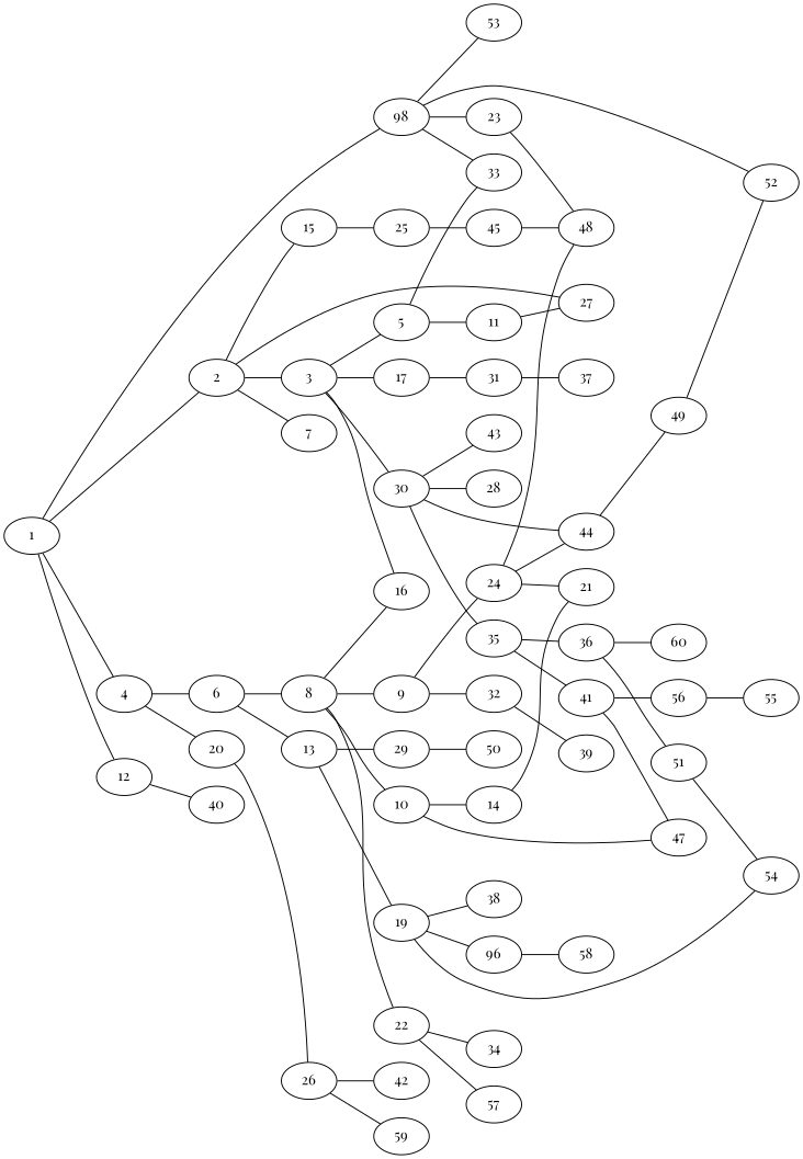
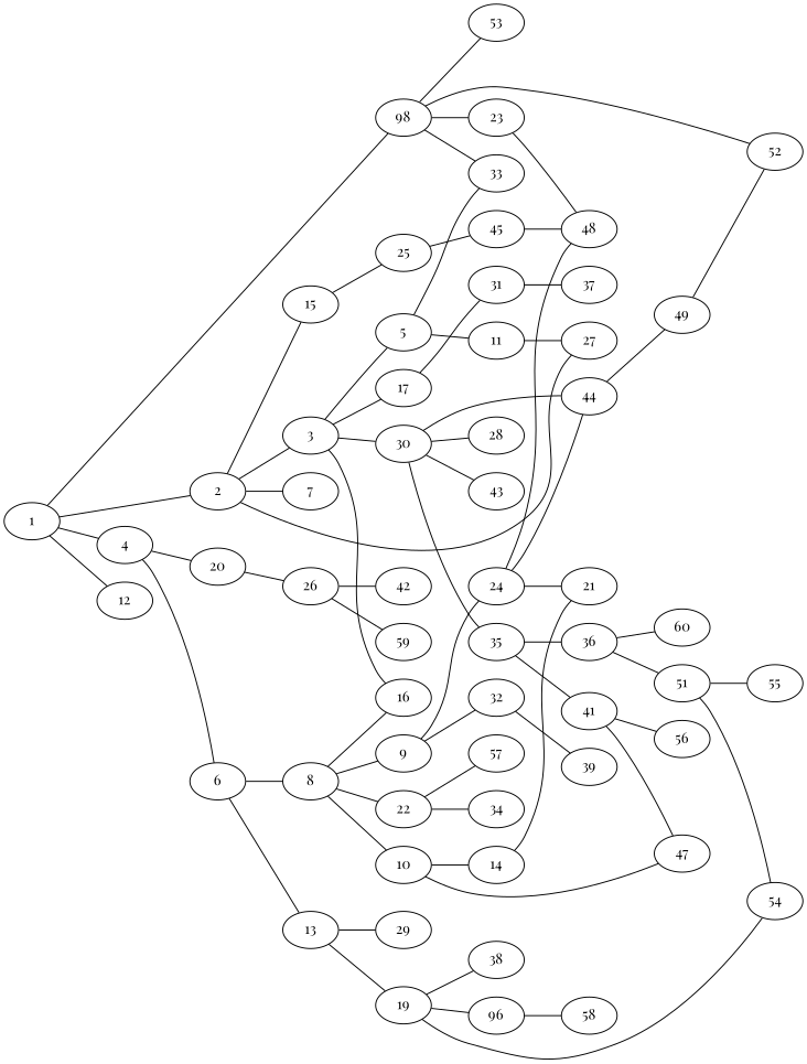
  graph {
    fontname="Playfair Display"
    rankdir=LR
    node [fontname="Playfair Display"]
    edge [fontname="Playfair Display"]
    1
    2
    4
    12
    n5 [label=98]
    3
    7
    15
    27
    6
    20
-   40
    33
    23
    52
    53
    5
    16
    17
    30
    25
    8
    13
    26
    48
    11
    31
    44
    35
    43
    28
    45
    37
    49
    36
    41
    9
    10
    22
    19
    29
    42
    59
    32
    24
    14
    47
    34
    57
    39
    38
    n52 [label=96]
    54
-   50
    21
    58
    51
    60
    56
    55
    1 -- 2
    1 -- 4
    1 -- 12
    1 -- n5
    2 -- 3
    2 -- 7
    2 -- 15
    2 -- 27
    4 -- 6
    4 -- 20
-   12 -- 40
    n5 -- 33
    n5 -- 23
    n5 -- 52
    n5 -- 53
    3 -- 5
    3 -- 16
    3 -- 17
    3 -- 30
    15 -- 25
    6 -- 8
    6 -- 13
    20 -- 26
    23 -- 48
    5 -- 33
    5 -- 11
    17 -- 31
    30 -- 44
    30 -- 35
    30 -- 43
    30 -- 28
    25 -- 45
    8 -- 16
    8 -- 9
    8 -- 10
    8 -- 22
    13 -- 19
    13 -- 29
    26 -- 42
    26 -- 59
    11 -- 27
    31 -- 37
    44 -- 49
    35 -- 36
    35 -- 41
    45 -- 48
    49 -- 52
    36 -- 51
    36 -- 60
    41 -- 47
    41 -- 56
    9 -- 32
    9 -- 24
    10 -- 14
    10 -- 47
    22 -- 34
    22 -- 57
    19 -- 38
    19 -- n52
    19 -- 54
-   29 -- 50
    32 -- 39
    24 -- 48
    24 -- 44
    24 -- 21
    14 -- 21
    n52 -- 58
    51 -- 54
-   56 -- 55
+   51 -- 55
  }
